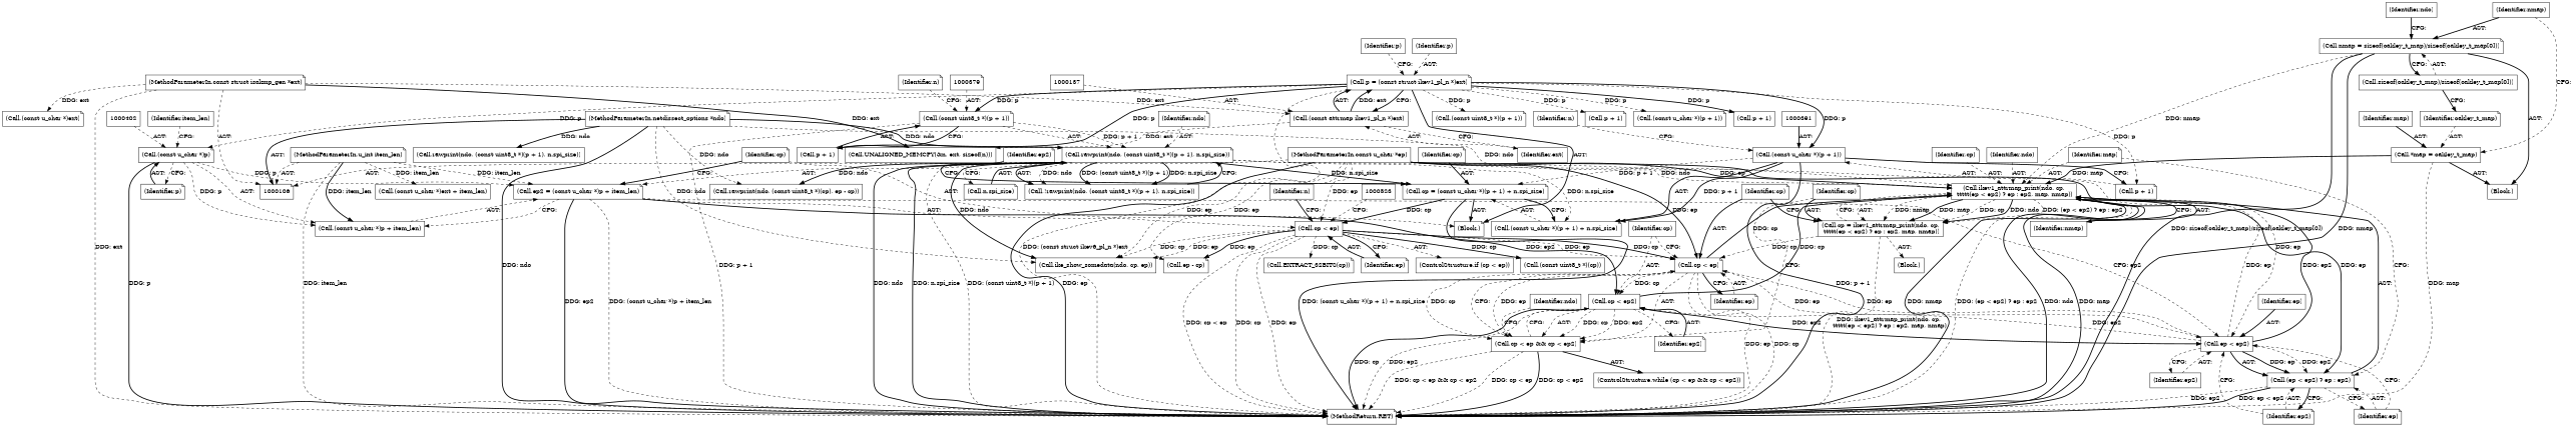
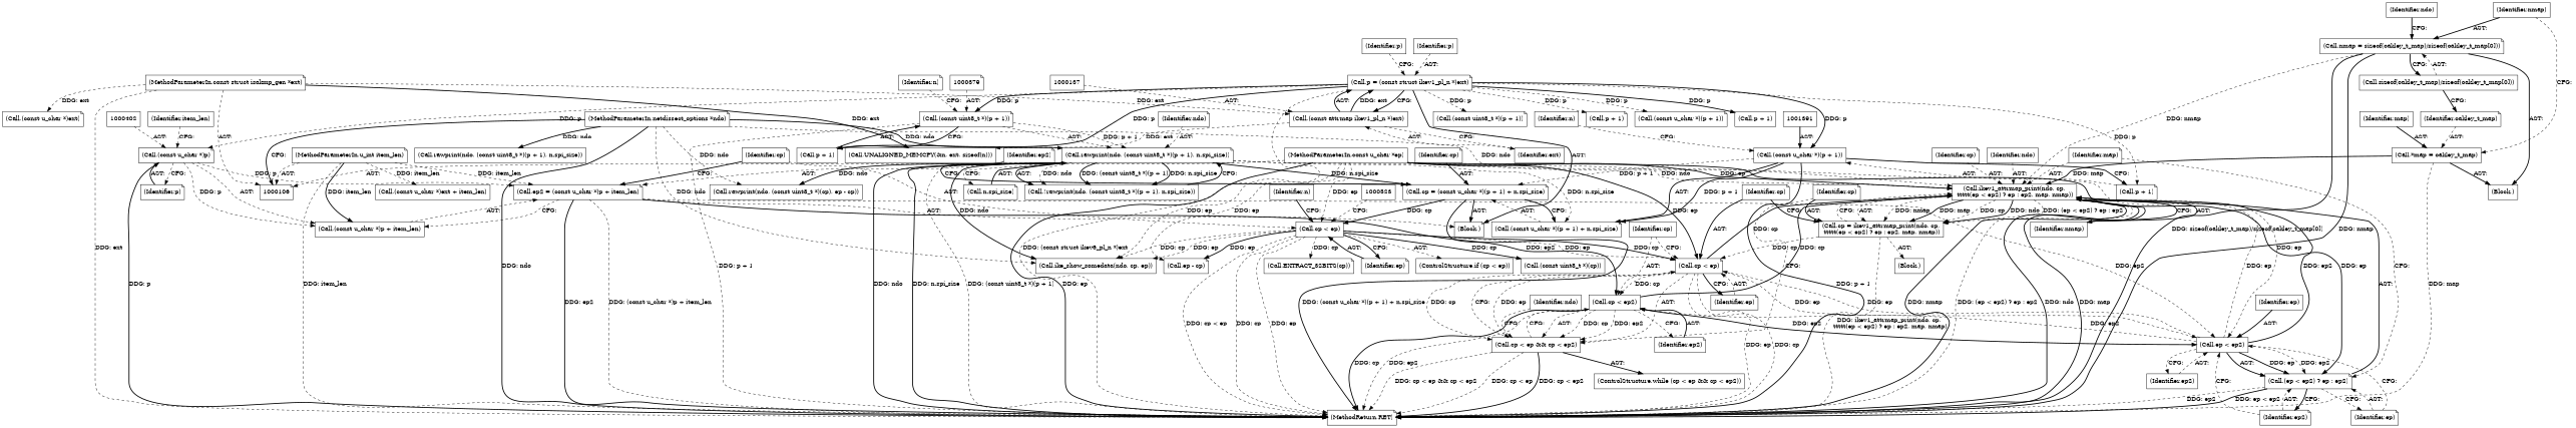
  digraph {
    node [shape=box]
    edge [style=dashed]
    n1 [label="(Call,ikev1_attrmap_print(ndo, cp,\n \t\t\t\t\t(ep < ep2) ? ep : ep2, map, nmap))"]
    n2 [label="(Call,cp = ikev1_attrmap_print(ndo, cp,\n \t\t\t\t\t(ep < ep2) ? ep : ep2, map, nmap))"]
    n3 [label="(Identifier,nmap)"]
    n4 [label="(MethodReturn,RET)" shape=note]
    n5 [label="(Call,cp < ep)" shape=note]
    n6 [label="(Block,)"]
    n7 [label="(Call,rawprint(ndo, (const uint8_t *)(p + 1), n.spi_size))" shape=note]
    n8 [label="(Call,cp = (const u_char *)(p + 1) + n.spi_size)" shape=note]
    n9 [label="(Call,!rawprint(ndo, (const uint8_t *)(p + 1), n.spi_size))"]
    n10 [label="(Call,ike_show_somedata(ndo, cp, ep))"]
    n11 [label="(Call,n.spi_size)" shape=note]
    n12 [label="(Call,(const u_char *)(p + 1) + n.spi_size)" shape=note]
    n13 [label="(Call,rawprint(ndo, (const uint8_t *)(cp), ep - cp))"]
    n14 [label="(Block,)" shape=note]
    n15 [label="(Call,cp < ep)"]
    n16 [label="(MethodParameterIn,netdissect_options *ndo)" shape=note]
    n17 [label="(Call,rawprint(ndo, (const uint8_t *)(p + 1), n.spi_size))"]
    1000106 [shape=note]
    n19 [label="(Call,(const uint8_t *)(p + 1))" shape=note]
    n20 [label="(Call,p + 1)"]
    n21 [label="(Call,p = (const struct ikev1_pl_n *)ext)" shape=note]
    n22 [label="(Call,(const attrmap ikev1_pl_n *)ext)"]
    n23 [label="(Call,(const u_char *)(p + 1))"]
    n24 [label="(Call,(const u_char *)p)" shape=note]
    n25 [label="(Call,(const uint8_t *)(p + 1))" shape=note]
    n26 [label="(Call,p + 1)" shape=note]
    n27 [label="(Call,p + 1)" shape=note]
    n28 [label="(Call,(const u_char *)(p + 1))" shape=note]
    n29 [label="(Call,p + 1)"]
    n30 [label="(Identifier,ext)"]
    n31 [label="(Call,UNALIGNED_MEMCPY(&n, ext, sizeof(n)))"]
    n32 [label="(Call,ep2 = (const u_char *)p + item_len)" shape=note]
    n33 [label="(Call,(const u_char *)p + item_len)"]
    n34 [label="(Identifier,p)" shape=note]
    n35 [label="(MethodParameterIn,const struct isakmp_gen *ext)" shape=note]
    n36 [label="(Call,(const u_char *)ext)" shape=note]
    n37 [label="(Call,cp < ep2)"]
    n38 [label="(Call,ep < ep2)"]
    n39 [label="(Call,cp < ep && cp < ep2)"]
    n40 [label="(Identifier,ep2)" shape=note]
    n41 [label="(Call,(ep < ep2) ? ep : ep2)" shape=note]
    n42 [label="(Identifier,ep2)"]
    n43 [label="(ControlStructure,while (cp < ep && cp < ep2))"]
    n44 [label="(Identifier,ep)" shape=note]
    n45 [label="(Call,ep - cp)" shape=note]
    n46 [label="(Call,EXTRACT_32BITS(cp))" shape=note]
    n47 [label="(Identifier,ep)" shape=note]
    n48 [label="(ControlStructure,if (cp < ep))"]
    n49 [label="(Call,(const uint8_t *)(cp))"]
    n50 [label="(MethodParameterIn,const u_char *ep)"]
    n51 [label="(Identifier,ep2)" shape=note]
    n52 [label="(Identifier,ep)" shape=note]
    n53 [label="(MethodParameterIn,u_int item_len)" shape=note]
    n54 [label="(Call,(const u_char *)ext + item_len)"]
    n55 [label="(Call,*map = oakley_t_map)"]
    n56 [label="(Block,)"]
    n57 [label="(Identifier,oakley_t_map)" shape=note]
    n58 [label="(Call,nmap = sizeof(oakley_t_map)/sizeof(oakley_t_map[0]))" shape=note]
    n59 [label="(Call,sizeof(oakley_t_map)/sizeof(oakley_t_map[0]))"]
    n60 [label="(Identifier,cp)" shape=note]
    n61 [label="(Identifier,cp)" shape=note]
    n62 [label="(Identifier,n)" shape=note]
    n63 [label="(Identifier,ndo)" shape=note]
    n64 [label="(Identifier,cp)" shape=note]
    n65 [label="(Identifier,cp)" shape=note]
    n66 [label="(Identifier,ndo)"]
    n67 [label="(Identifier,cp)" shape=note]
    n68 [label="(Identifier,cp)"]
    n69 [label="(Identifier,map)" shape=note]
    n70 [label="(Identifier,n)"]
    n71 [label="(Identifier,p)"]
    n72 [label="(Identifier,map)"]
    n73 [label="(Identifier,n)"]
    n74 [label="(Identifier,ep2)" shape=note]
    n75 [label="(Identifier,nmap)"]
    n76 [label="(Identifier,item_len)"]
    n77 [label="(Identifier,ep)"]
    n78 [label="(Identifier,ndo)"]
    n79 [label="(Identifier,ndo)"]
    n80 [label="(Identifier,p)"]
    1000379 [shape=note]
    1000137
    1000523
-   1000391
+   1000391 [label=1001391]
    1000402
    n1 -> n2 [label="AST: "]
    n1 -> n2 [label="DDG: nmap"]
    n1 -> n2 [label="DDG: map" style=bold]
    n1 -> n2 [label="DDG: cp"]
    n1 -> n2 [label="DDG: ndo" style=bold]
    n1 -> n2 [label="DDG: (ep < ep2) ? ep : ep2"]
    n1 -> n3 [label="CFG: " style=bold]
    n1 -> n4 [label="DDG: nmap" style=bold]
    n1 -> n4 [label="DDG: (ep < ep2) ? ep : ep2"]
    n1 -> n4 [label="DDG: ndo" style=bold]
    n1 -> n4 [label="DDG: map" style=bold]
    n2 -> n1 [label="CFG: "]
    n2 -> n4 [label="DDG: ikev1_attrmap_print(ndo, cp,\n \t\t\t\t\t(ep < ep2) ? ep : ep2, map, nmap)"]
    n2 -> n5 [label="DDG: cp"]
    n2 -> n6 [label="AST: "]
    n3 -> n1 [label="AST: " style=bold]
    n5 -> n1 [label="DDG: cp" style=bold]
    n5 -> n4 [label="DDG: ep"]
    n5 -> n4 [label="DDG: cp"]
    n5 -> n37 [label="DDG: cp"]
    n5 -> n38 [label="DDG: ep"]
    n5 -> n39 [label="AST: "]
    n5 -> n39 [label="DDG: cp"]
    n5 -> n39 [label="DDG: ep"]
    n5 -> n44 [label="CFG: " style=bold]
    n7 -> n1 [label="DDG: ndo"]
    n7 -> n4 [label="DDG: ndo" style=bold]
    n7 -> n4 [label="DDG: n.spi_size" style=bold]
    n7 -> n4 [label="DDG: (const uint8_t *)(p + 1)"]
    n7 -> n8 [label="DDG: n.spi_size" style=bold]
    n7 -> n9 [label="AST: " style=bold]
    n7 -> n9 [label="DDG: ndo"]
    n7 -> n9 [label="DDG: (const uint8_t *)(p + 1)" style=bold]
    n7 -> n9 [label="DDG: n.spi_size" style=bold]
    n7 -> n10 [label="DDG: ndo" style=bold]
    n7 -> n11 [label="CFG: "]
    n7 -> n12 [label="DDG: n.spi_size"]
    n7 -> n13 [label="DDG: ndo" style=bold]
    n8 -> n4 [label="DDG: (const u_char *)(p + 1) + n.spi_size" style=bold]
    n8 -> n12 [label="CFG: " style=bold]
    n8 -> n14 [label="AST: " style=bold]
    n8 -> n15 [label="DDG: cp" style=bold]
    n9 -> n7 [label="CFG: " style=bold]
    n11 -> n7 [label="AST: " style=bold]
    n12 -> n8 [label="AST: "]
    n15 -> n4 [label="DDG: cp"]
    n15 -> n4 [label="DDG: ep"]
    n15 -> n4 [label="DDG: cp < ep"]
    n15 -> n5 [label="DDG: cp" style=bold]
    n15 -> n5 [label="DDG: ep"]
    n15 -> n10 [label="DDG: cp"]
    n15 -> n10 [label="DDG: ep"]
    n15 -> n45 [label="DDG: ep" style=bold]
    n15 -> n46 [label="DDG: cp"]
    n15 -> n47 [label="CFG: " style=bold]
    n15 -> n48 [label="AST: "]
    n15 -> n49 [label="DDG: cp" style=bold]
    n16 -> n1 [label="DDG: ndo"]
    n16 -> n4 [label="DDG: ndo" style=bold]
    n16 -> n7 [label="DDG: ndo" style=bold]
    n16 -> n10 [label="DDG: ndo"]
    n16 -> n13 [label="DDG: ndo"]
    n16 -> n17 [label="DDG: ndo" style=bold]
-   n16 -> 1000106 [label="AST: " style=bold]
+   n16 -> 1000106 [label="CFG: " style=bold]
    n19 -> n4 [label="DDG: p + 1"]
    n19 -> n7 [label="AST: "]
    n19 -> n7 [label="DDG: p + 1"]
    n19 -> n20 [label="CFG: " style=bold]
    n20 -> n19 [label="AST: " style=bold]
    n21 -> n4 [label="DDG: (const struct ikev6_pl_n *)ext"]
    n21 -> n14 [label="AST: " style=bold]
    n21 -> n19 [label="DDG: p" style=bold]
    n21 -> n20 [label="DDG: p" style=bold]
    n21 -> n22 [label="CFG: " style=bold]
    n21 -> n23 [label="DDG: p" style=bold]
    n21 -> n24 [label="DDG: p"]
    n21 -> n25 [label="DDG: p"]
    n21 -> n26 [label="DDG: p"]
    n21 -> n27 [label="DDG: p"]
    n21 -> n28 [label="DDG: p"]
    n21 -> n29 [label="DDG: p" style=bold]
    n22 -> n21 [label="AST: " style=bold]
    n22 -> n21 [label="DDG: ext" style=bold]
    n22 -> n30 [label="CFG: "]
    n22 -> n31 [label="DDG: ext"]
    n23 -> n4 [label="DDG: p + 1" style=bold]
    n23 -> n8 [label="DDG: p + 1"]
    n23 -> n12 [label="AST: " style=bold]
    n23 -> n12 [label="DDG: p + 1" style=bold]
    n23 -> n26 [label="CFG: " style=bold]
    n24 -> n4 [label="DDG: p" style=bold]
    n24 -> n32 [label="DDG: p"]
    n24 -> n33 [label="AST: "]
    n24 -> n33 [label="DDG: p"]
    n24 -> n34 [label="CFG: "]
    n26 -> n23 [label="AST: "]
    n30 -> n22 [label="AST: "]
    n32 -> n4 [label="DDG: (const u_char *)p + item_len"]
    n32 -> n4 [label="DDG: ep2" style=bold]
    n32 -> n14 [label="AST: "]
    n32 -> n33 [label="CFG: "]
    n32 -> n37 [label="DDG: ep2" style=bold]
-   n32 -> n38 [label="CFG: ep2"]
+   n32 -> n38 [label="DDG: ep2"]
    n33 -> n32 [label="AST: "]
    n34 -> n24 [label="AST: " style=bold]
    n35 -> n4 [label="DDG: ext"]
    n35 -> 1000106 [label="AST: "]
    n35 -> n22 [label="DDG: ext"]
    n35 -> n31 [label="DDG: ext" style=bold]
    n35 -> n36 [label="DDG: ext"]
    n37 -> n1 [label="DDG: cp" style=bold]
    n37 -> n4 [label="DDG: cp" style=bold]
    n37 -> n4 [label="DDG: ep2"]
    n37 -> n38 [label="DDG: ep2" style=bold]
    n37 -> n39 [label="AST: "]
    n37 -> n39 [label="DDG: cp"]
    n37 -> n39 [label="DDG: ep2"]
    n37 -> n40 [label="CFG: "]
    n38 -> n1 [label="DDG: ep"]
    n38 -> n1 [label="DDG: ep2" style=bold]
    n38 -> n5 [label="DDG: ep"]
    n38 -> n37 [label="DDG: ep2"]
    n38 -> n41 [label="AST: " style=bold]
    n38 -> n41 [label="DDG: ep" style=bold]
    n38 -> n41 [label="DDG: ep2"]
    n38 -> n42 [label="CFG: "]
    n39 -> n4 [label="DDG: cp < ep && cp < ep2"]
    n39 -> n4 [label="DDG: cp < ep"]
    n39 -> n4 [label="DDG: cp < ep2" style=bold]
    n39 -> n5 [label="CFG: "]
    n39 -> n37 [label="CFG: "]
    n39 -> n43 [label="AST: " style=bold]
    n40 -> n37 [label="AST: " style=bold]
    n41 -> n1 [label="AST: " style=bold]
    n41 -> n4 [label="DDG: ep2"]
    n41 -> n4 [label="DDG: ep < ep2" style=bold]
    n41 -> n51 [label="CFG: " style=bold]
    n41 -> n52 [label="CFG: "]
    n42 -> n38 [label="AST: "]
    n44 -> n5 [label="AST: "]
    n47 -> n15 [label="AST: " style=bold]
    n50 -> n1 [label="DDG: ep" style=bold]
    n50 -> n4 [label="DDG: ep" style=bold]
    n50 -> n5 [label="DDG: ep" style=bold]
    n50 -> n10 [label="DDG: ep"]
    n50 -> n15 [label="DDG: ep"]
    n50 -> 1000106 [label="AST: "]
    n50 -> n38 [label="DDG: ep"]
    n50 -> n41 [label="DDG: ep" style=bold]
    n50 -> n45 [label="DDG: ep"]
    n51 -> n38 [label="CFG: "]
    n51 -> n41 [label="AST: "]
    n52 -> n38 [label="CFG: "]
    n52 -> n41 [label="AST: "]
    n53 -> n4 [label="DDG: item_len"]
    n53 -> 1000106 [label="AST: "]
    n53 -> n32 [label="DDG: item_len"]
    n53 -> n33 [label="DDG: item_len" style=bold]
    n53 -> n54 [label="DDG: item_len"]
    n55 -> n1 [label="DDG: map" style=bold]
    n55 -> n4 [label="DDG: map"]
    n55 -> n56 [label="AST: " style=bold]
    n57 -> n55 [label="AST: "]
    n58 -> n1 [label="DDG: nmap"]
    n58 -> n4 [label="DDG: sizeof(oakley_t_map)/sizeof(oakley_t_map[0])" style=bold]
    n58 -> n4 [label="DDG: nmap" style=bold]
    n58 -> n56 [label="AST: " style=bold]
    n58 -> n59 [label="CFG: " style=bold]
    n59 -> n57 [label="CFG: " style=bold]
    n59 -> n58 [label="AST: "]
    n60 -> n15 [label="AST: "]
    n60 -> n32 [label="CFG: " style=bold]
    n61 -> n8 [label="AST: " style=bold]
    n62 -> n19 [label="CFG: "]
    n63 -> n7 [label="AST: "]
    n64 -> n2 [label="AST: " style=bold]
    n64 -> n39 [label="CFG: "]
    n65 -> n1 [label="AST: "]
    n66 -> n58 [label="CFG: " style=bold]
    n67 -> n2 [label="CFG: " style=bold]
    n67 -> n5 [label="AST: " style=bold]
    n68 -> n5 [label="CFG: "]
    n68 -> n37 [label="AST: "]
    n69 -> n1 [label="AST: "]
    n69 -> n41 [label="CFG: "]
    n70 -> n23 [label="CFG: "]
    n71 -> n21 [label="AST: "]
    n72 -> n55 [label="AST: " style=bold]
    n73 -> n15 [label="CFG: " style=bold]
    n74 -> n8 [label="CFG: " style=bold]
    n74 -> n32 [label="AST: "]
    n75 -> n55 [label="CFG: "]
    n75 -> n58 [label="AST: " style=bold]
    n76 -> n24 [label="CFG: "]
    n77 -> n38 [label="AST: " style=bold]
    n78 -> n1 [label="AST: "]
    n79 -> n39 [label="CFG: "]
    n80 -> n21 [label="CFG: "]
    1000379 -> n19 [label="AST: "]
    1000137 -> n22 [label="AST: "]
    1000523 -> n15 [label="CFG: "]
    1000391 -> n23 [label="AST: " style=bold]
    1000402 -> n24 [label="AST: "]
  }
